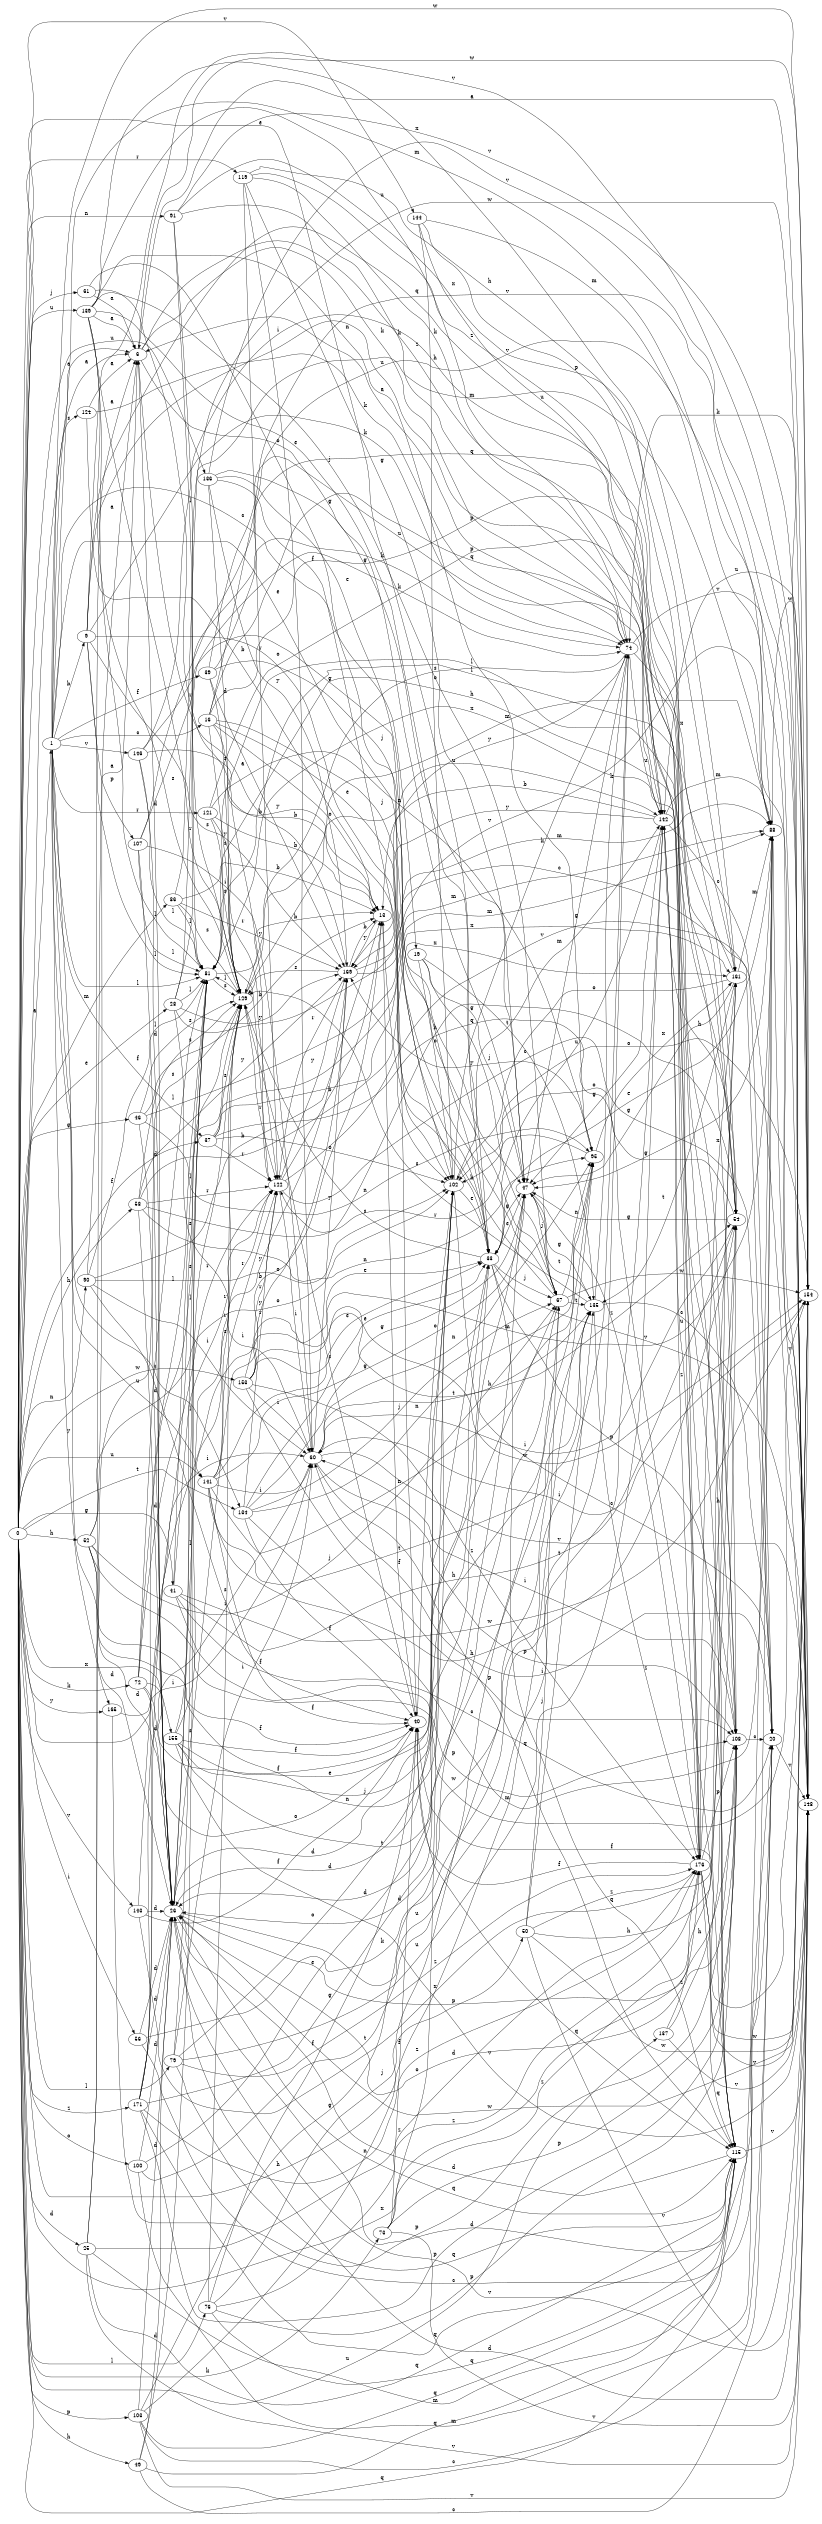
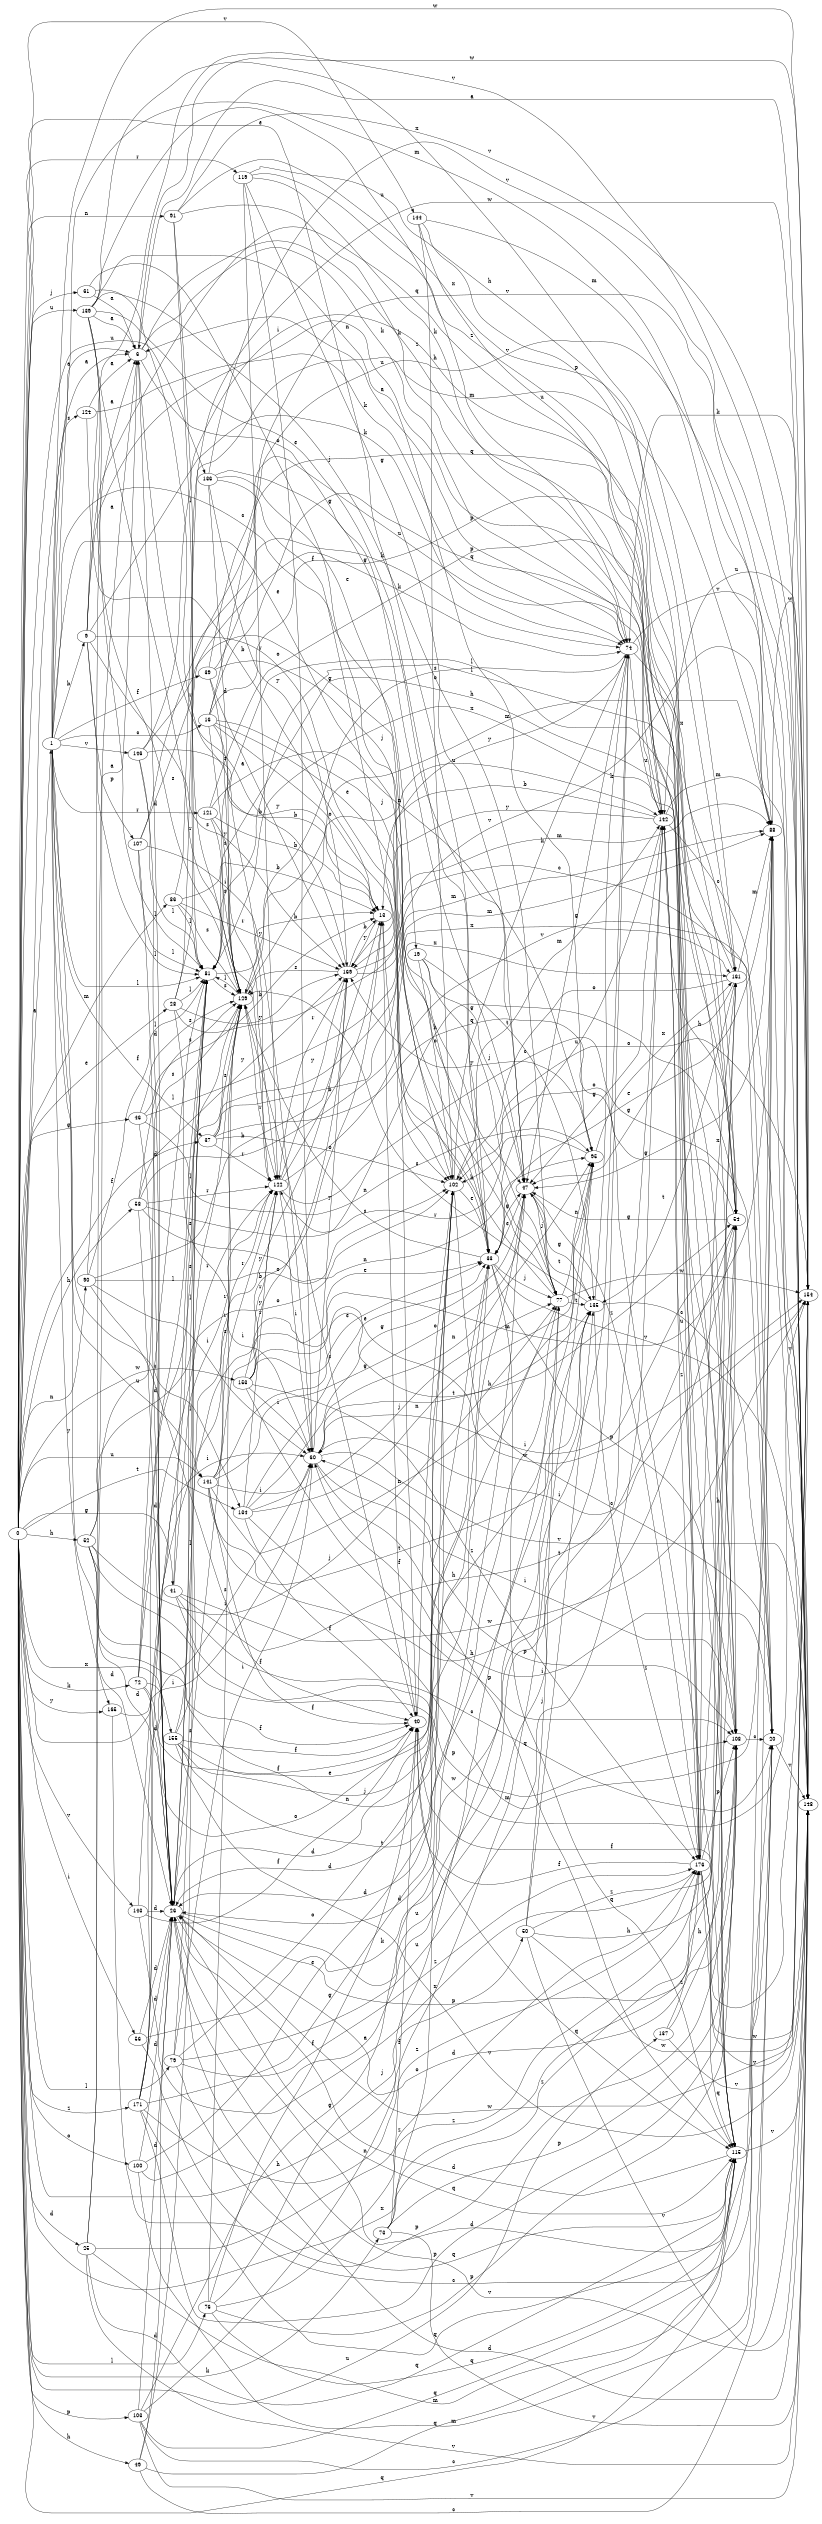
  strict digraph {
    rankdir=LR
    0
    1
    6
    25
    28
    33
    37
    41
    46
    n10 [label=58]
    49
    50
    52
    56
    60
    61
    72
    73
    76
    79
    86
    90
    91
    100
    103
    115
    119
    134
    136
    137
    139
    141
    143
    144
    153
    155
    161
    165
    171
    9
    16
    19
    26
    39
    81
    88
    121
    124
    146
    154
    47
    74
    176
    148
    129
    169
    142
-   67
+   67 [label=77]
    108
    102
    122
    20
    54
    13
    95
    135
    40
    107
    0 -> 1 [label=a]
    0 -> 6 [label=a]
    0 -> 25 [label=d]
    0 -> 28 [label=e]
    0 -> 33 [label=e]
    0 -> 37 [label=f]
    0 -> 41 [label=g]
    0 -> 46 [label=g]
    0 -> n10 [label=h]
    0 -> 49 [label=h]
    0 -> 50 [label=h]
    0 -> 52 [label=h]
    0 -> 56 [label=i]
    0 -> 60 [label=i]
    0 -> 61 [label=j]
    0 -> 72 [label=k]
    0 -> 73 [label=k]
    0 -> 76 [label=l]
    0 -> 79 [label=l]
    0 -> 86 [label=m]
    0 -> 90 [label=n]
    0 -> 91 [label=n]
    0 -> 100 [label=o]
    0 -> 103 [label=p]
    0 -> 115 [label=q]
    0 -> 119 [label=r]
    0 -> 134 [label=t]
    0 -> 136 [label=u]
    0 -> 137 [label=u]
    0 -> 139 [label=u]
    0 -> 141 [label=u]
    0 -> 143 [label=v]
    0 -> 144 [label=v]
    0 -> 153 [label=w]
    0 -> 155 [label=x]
    0 -> 161 [label=x]
    0 -> 165 [label=y]
    0 -> 171 [label=z]
    1 -> 6 [label=a]
    1 -> 33 [label=e]
    1 -> 37 [label=f]
    1 -> 134 [label=t]
    1 -> 141 [label=u]
    1 -> 165 [label=y]
    1 -> 9 [label=b]
    1 -> 16 [label=c]
    1 -> 19 [label=c]
    1 -> 26 [label=d]
    1 -> 39 [label=f]
    1 -> 81 [label=l]
    1 -> 88 [label=m]
    1 -> 121 [label=r]
    1 -> 124 [label=s]
    1 -> 146 [label=v]
    1 -> 154 [label=w]
    6 -> 26 [label=d]
    6 -> 154 [label=w]
    6 -> 47 [label=g]
    6 -> 74 [label=k]
    6 -> 176 [label=z]
    25 -> 6 [label=a]
    25 -> 115 [label=q]
    25 -> 88 [label=m]
    25 -> 176 [label=z]
    25 -> 148 [label=v]
    25 -> 129 [label=s]
    28 -> 60 [label=i]
    28 -> 81 [label=l]
    28 -> 154 [label=w]
    28 -> 74 [label=k]
    28 -> 148 [label=v]
    28 -> 169 [label=y]
    33 -> 115 [label=q]
    33 -> 26 [label=d]
    33 -> 47 [label=g]
    33 -> 148 [label=v]
    33 -> 129 [label=s]
    33 -> 142 [label=u]
    33 -> 67 [label=j]
    33 -> 108 [label=p]
    37 -> 115 [label=q]
    37 -> 161 [label=x]
    37 -> 88 [label=m]
    37 -> 129 [label=s]
    37 -> 102 [label=o]
    37 -> 122 [label=r]
    41 -> 81 [label=l]
    41 -> 154 [label=w]
    41 -> 108 [label=p]
    41 -> 122 [label=r]
    41 -> 20 [label=c]
    41 -> 54 [label=h]
    46 -> 26 [label=d]
    46 -> 88 [label=m]
    46 -> 129 [label=s]
    46 -> 13 [label=b]
    46 -> 95 [label=n]
    n10 -> 161 [label=x]
    n10 -> 26 [label=d]
    n10 -> 129 [label=s]
    n10 -> 169 [label=y]
    n10 -> 122 [label=r]
    n10 -> 54 [label=h]
    n10 -> 95 [label=n]
    49 -> 115 [label=q]
    49 -> 26 [label=d]
    49 -> 129 [label=s]
    49 -> 20 [label=c]
    50 -> 154 [label=w]
    50 -> 176 [label=z]
    50 -> 148 [label=v]
    50 -> 67 [label=j]
    50 -> 54 [label=h]
    50 -> 135 [label=t]
    52 -> 6 [label=a]
    52 -> 26 [label=d]
    52 -> 154 [label=w]
    52 -> 67 [label=j]
    52 -> 102 [label=o]
    52 -> 95 [label=n]
    52 -> 40 [label=f]
    56 -> 26 [label=d]
    56 -> 74 [label=k]
    56 -> 20 [label=c]
    60 -> 115 [label=q]
    60 -> 148 [label=v]
    60 -> 169 [label=y]
    60 -> 108 [label=p]
    60 -> 95 [label=n]
    60 -> 135 [label=t]
    61 -> 6 [label=a]
    61 -> 102 [label=o]
    61 -> 122 [label=r]
    72 -> 26 [label=d]
    72 -> 81 [label=l]
    72 -> 129 [label=s]
    72 -> 102 [label=o]
    72 -> 122 [label=r]
    72 -> 40 [label=f]
    73 -> 176 [label=z]
    73 -> 148 [label=v]
    73 -> 108 [label=p]
    73 -> 102 [label=o]
    73 -> 40 [label=f]
    76 -> 115 [label=q]
    76 -> 176 [label=z]
    76 -> 129 [label=s]
    76 -> 67 [label=j]
    76 -> 108 [label=p]
    76 -> 40 [label=f]
    79 -> 60 [label=i]
    79 -> 115 [label=q]
    79 -> 81 [label=l]
    79 -> 176 [label=z]
    79 -> 142 [label=u]
    79 -> 102 [label=o]
    86 -> 81 [label=l]
    86 -> 88 [label=m]
    86 -> 129 [label=s]
    86 -> 169 [label=y]
    86 -> 13 [label=b]
    90 -> 6 [label=a]
    90 -> 60 [label=i]
    90 -> 81 [label=l]
    90 -> 102 [label=o]
    90 -> 13 [label=b]
    90 -> 40 [label=f]
    91 -> 161 [label=x]
    91 -> 81 [label=l]
    91 -> 74 [label=k]
    91 -> 148 [label=v]
    91 -> 129 [label=s]
    100 -> 33 [label=e]
    100 -> 26 [label=d]
    100 -> 88 [label=m]
-   100 -> 135 [label=t]
+   100 -> 135 [label=a]
    103 -> 115 [label=q]
    103 -> 26 [label=d]
    103 -> 47 [label=g]
    103 -> 148 [label=v]
    103 -> 20 [label=c]
    103 -> 95 [label=n]
    115 -> 26 [label=d]
    115 -> 148 [label=v]
    119 -> 60 [label=i]
    119 -> 47 [label=g]
    119 -> 74 [label=k]
    119 -> 176 [label=z]
    119 -> 122 [label=r]
    119 -> 54 [label=h]
    134 -> 33 [label=e]
    134 -> 88 [label=m]
    134 -> 47 [label=g]
    134 -> 67 [label=j]
    134 -> 122 [label=r]
    134 -> 95 [label=n]
    134 -> 40 [label=f]
    136 -> 33 [label=e]
    136 -> 47 [label=g]
    136 -> 148 [label=v]
    136 -> 129 [label=d]
    136 -> 169 [label=y]
    136 -> 40 [label=f]
    137 -> 176 [label=z]
    137 -> 148 [label=v]
    137 -> 54 [label=h]
    139 -> 6 [label=a]
    139 -> 33 [label=e]
    139 -> 161 [label=x]
    139 -> 81 [label=l]
    139 -> 129 [label=s]
    139 -> 142 [label=u]
    139 -> 67 [label=j]
    139 -> 122 [label=r]
    139 -> 95 [label=n]
    141 -> 33 [label=e]
    141 -> 60 [label=i]
    141 -> 47 [label=g]
    141 -> 129 [label=s]
    141 -> 122 [label=r]
    141 -> 54 [label=h]
    141 -> 95 [label=n]
    141 -> 135 [label=t]
    141 -> 40 [label=f]
    143 -> 161 [label=x]
    143 -> 26 [label=d]
    143 -> 13 [label=b]
    143 -> 40 [label=f]
    144 -> 88 [label=m]
    144 -> 142 [label=u]
    144 -> 108 [label=p]
    144 -> 102 [label=o]
    153 -> 33 [label=e]
    153 -> 60 [label=i]
    153 -> 88 [label=m]
    153 -> 154 [label=w]
    153 -> 176 [label=z]
    153 -> 108 [label=p]
    153 -> 122 [label=r]
    153 -> 54 [label=h]
    155 -> 33 [label=e]
    155 -> 81 [label=l]
    155 -> 148 [label=v]
    155 -> 169 [label=y]
    155 -> 67 [label=j]
    155 -> 135 [label=t]
    155 -> 40 [label=f]
    161 -> 81 [label=l]
    161 -> 88 [label=m]
    161 -> 47 [label=g]
    161 -> 102 [label=o]
    161 -> 135 [label=t]
    165 -> 60 [label=i]
    165 -> 108 [label=p]
    171 -> 60 [label=i]
    171 -> 115 [label=q]
    171 -> 26 [label=d]
    171 -> 81 [label=l]
    171 -> 47 [label=g]
    171 -> 176 [label=z]
    171 -> 129 [label=s]
    171 -> 108 [label=p]
    9 -> 115 [label=q]
    9 -> 81 [label=l]
    9 -> 74 [label=k]
    9 -> 148 [label=v]
    9 -> 169 [label=y]
    9 -> 142 [label=u]
    9 -> 102 [label=o]
    9 -> 107 [label=p]
    16 -> 33 [label=e]
    16 -> 115 [label=q]
    16 -> 148 [label=v]
    16 -> 129 [label=s]
    16 -> 67 [label=j]
    16 -> 108 [label=p]
    16 -> 102 [label=o]
    16 -> 13 [label=b]
    19 -> 47 [label=g]
    19 -> 67 [label=j]
    19 -> 102 [label=o]
    19 -> 135 [label=t]
    26 -> 115 [label=q]
    26 -> 81 [label=l]
    26 -> 154 [label=w]
    26 -> 148 [label=v]
    26 -> 169 [label=y]
    26 -> 142 [label=u]
    26 -> 108 [label=p]
    26 -> 122 [label=r]
    39 -> 115 [label=q]
    39 -> 148 [label=v]
    39 -> 129 [label=s]
    39 -> 169 [label=y]
    39 -> 67 [label=j]
    81 -> 129 [label=s]
    81 -> 54 [label=h]
    81 -> 13 [label=b]
    88 -> 33 [label=e]
    88 -> 154 [label=w]
    88 -> 47 [label=g]
    88 -> 148 [label=v]
    121 -> 129 [label=s]
    121 -> 108 [label=p]
    121 -> 122 [label=r]
    121 -> 13 [label=b]
    121 -> 95 [label=n]
    124 -> 6 [label=a]
    124 -> 74 [label=k]
    124 -> 13 [label=b]
    146 -> 26 [label=d]
    146 -> 81 [label=l]
    146 -> 47 [label=g]
    146 -> 54 [label=h]
    146 -> 13 [label=b]
    154 -> 6 [label=a]
    154 -> 60 [label=i]
    154 -> 74 [label=k]
    154 -> 142 [label=u]
    154 -> 102 [label=o]
    154 -> 40 [label=f]
    47 -> 33 [label=e]
    47 -> 176 [label=z]
    47 -> 67 [label=j]
    47 -> 135 [label=t]
    74 -> 6 [label=a]
    74 -> 161 [label=x]
    74 -> 26 [label=d]
    74 -> 47 [label=g]
    74 -> 148 [label=v]
    74 -> 129 [label=s]
    74 -> 169 [label=y]
    74 -> 142 [label=u]
    176 -> 115 [label=q]
    176 -> 161 [label=x]
    176 -> 154 [label=w]
    176 -> 148 [label=v]
    176 -> 142 [label=u]
    176 -> 108 [label=p]
    176 -> 54 [label=h]
    176 -> 40 [label=f]
    148 -> 26 [label=d]
    129 -> 81 [label=l]
    129 -> 88 [label=m]
    129 -> 142 [label=u]
    129 -> 122 [label=r]
    169 -> 6 [label=a]
    169 -> 88 [label=m]
    169 -> 129 [label=s]
    169 -> 122 [label=r]
    169 -> 20 [label=c]
    169 -> 13 [label=b]
    142 -> 88 [label=m]
    142 -> 47 [label=g]
    142 -> 176 [label=z]
    142 -> 169 [label=y]
    142 -> 20 [label=c]
    142 -> 54 [label=h]
    142 -> 13 [label=b]
    67 -> 26 [label=d]
    67 -> 154 [label=w]
    67 -> 13 [label=b]
    67 -> 95 [label=n]
    67 -> 135 [label=t]
    108 -> 60 [label=i]
    108 -> 26 [label=d]
    108 -> 81 [label=x]
    108 -> 20 [label=c]
    102 -> 33 [label=e]
    102 -> 26 [label=d]
    102 -> 74 [label=k]
    102 -> 142 [label=m]
    102 -> 20 [label=c]
    122 -> 60 [label=i]
    122 -> 148 [label=v]
    122 -> 169 [label=y]
    122 -> 20 [label=c]
    122 -> 13 [label=b]
    20 -> 60 [label=i]
    20 -> 26 [label=d]
    20 -> 148 [label=v]
    54 -> 60 [label=i]
    54 -> 81 [label=l]
    54 -> 47 [label=g]
    54 -> 102 [label=o]
    13 -> 169 [label=y]
    13 -> 40 [label=f]
    95 -> 161 [label=x]
    95 -> 169 [label=y]
    95 -> 122 [label=r]
    135 -> 47 [label=g]
    135 -> 74 [label=k]
    135 -> 176 [label=z]
    135 -> 129 [label=s]
    135 -> 20 [label=c]
    40 -> 115 [label=q]
    40 -> 129 [label=s]
    40 -> 102 [label=o]
    107 -> 60 [label=i]
    107 -> 26 [label=d]
    107 -> 81 [label=l]
    107 -> 74 [label=k]
    107 -> 142 [label=u]
  }
